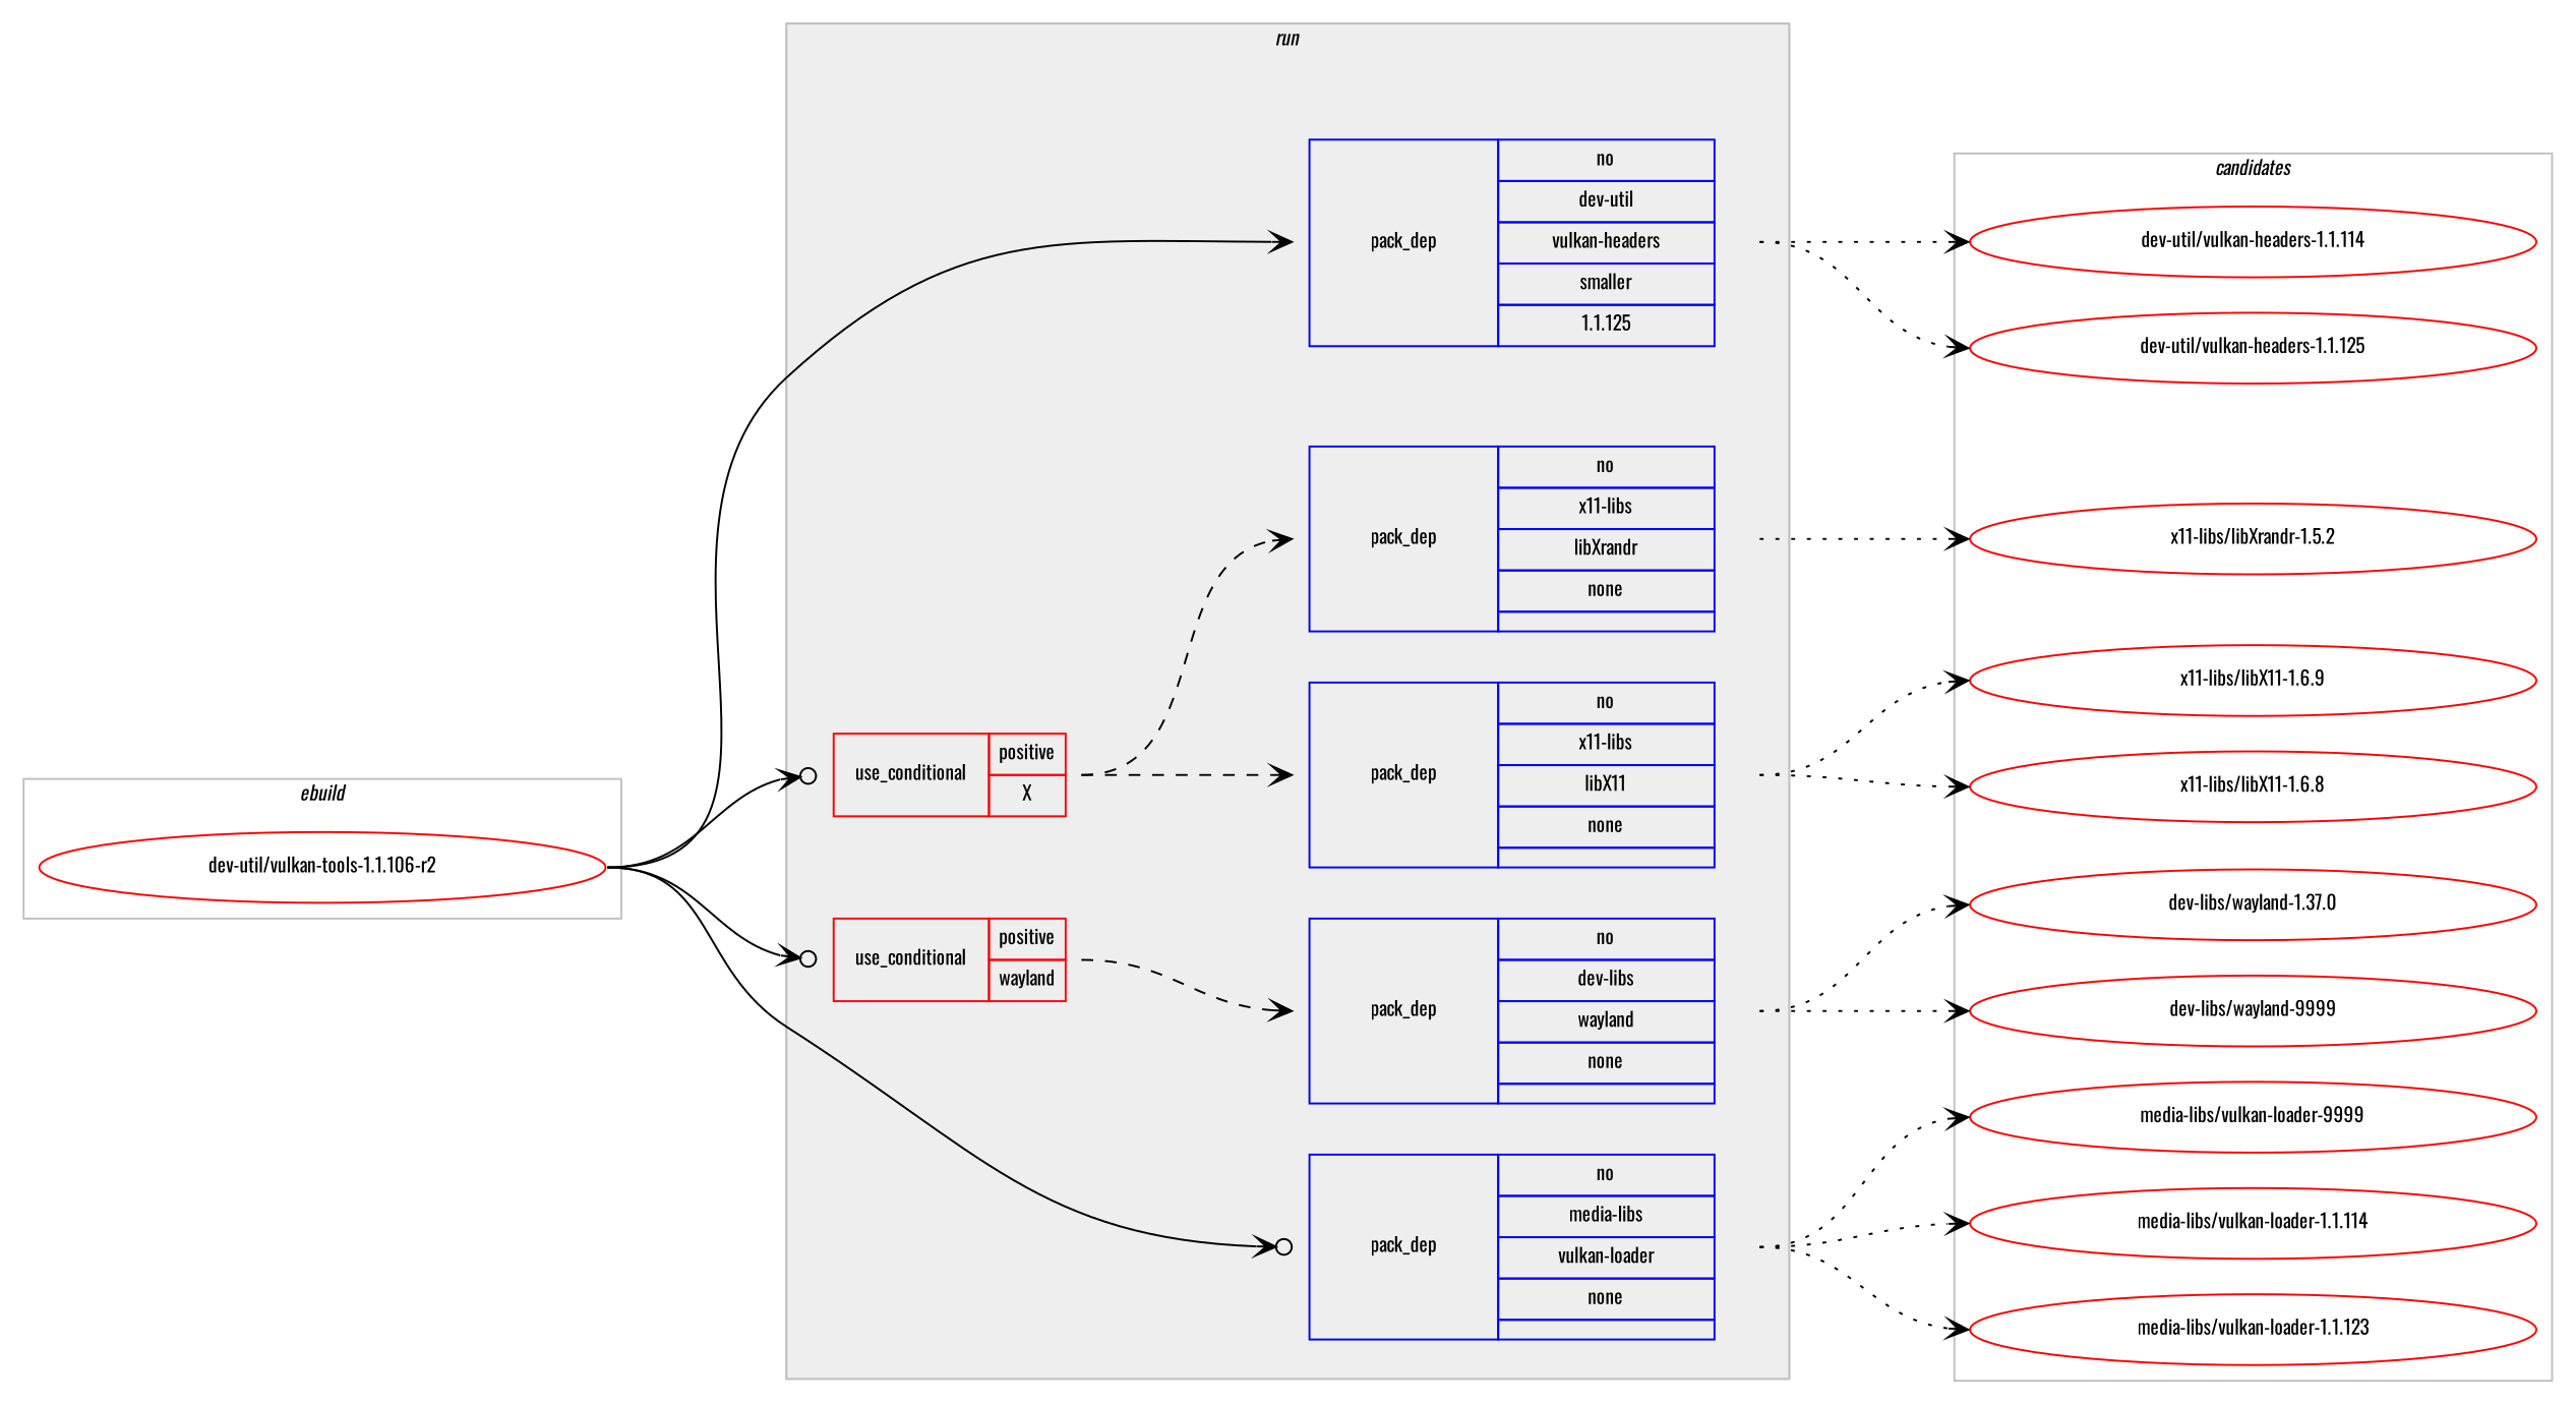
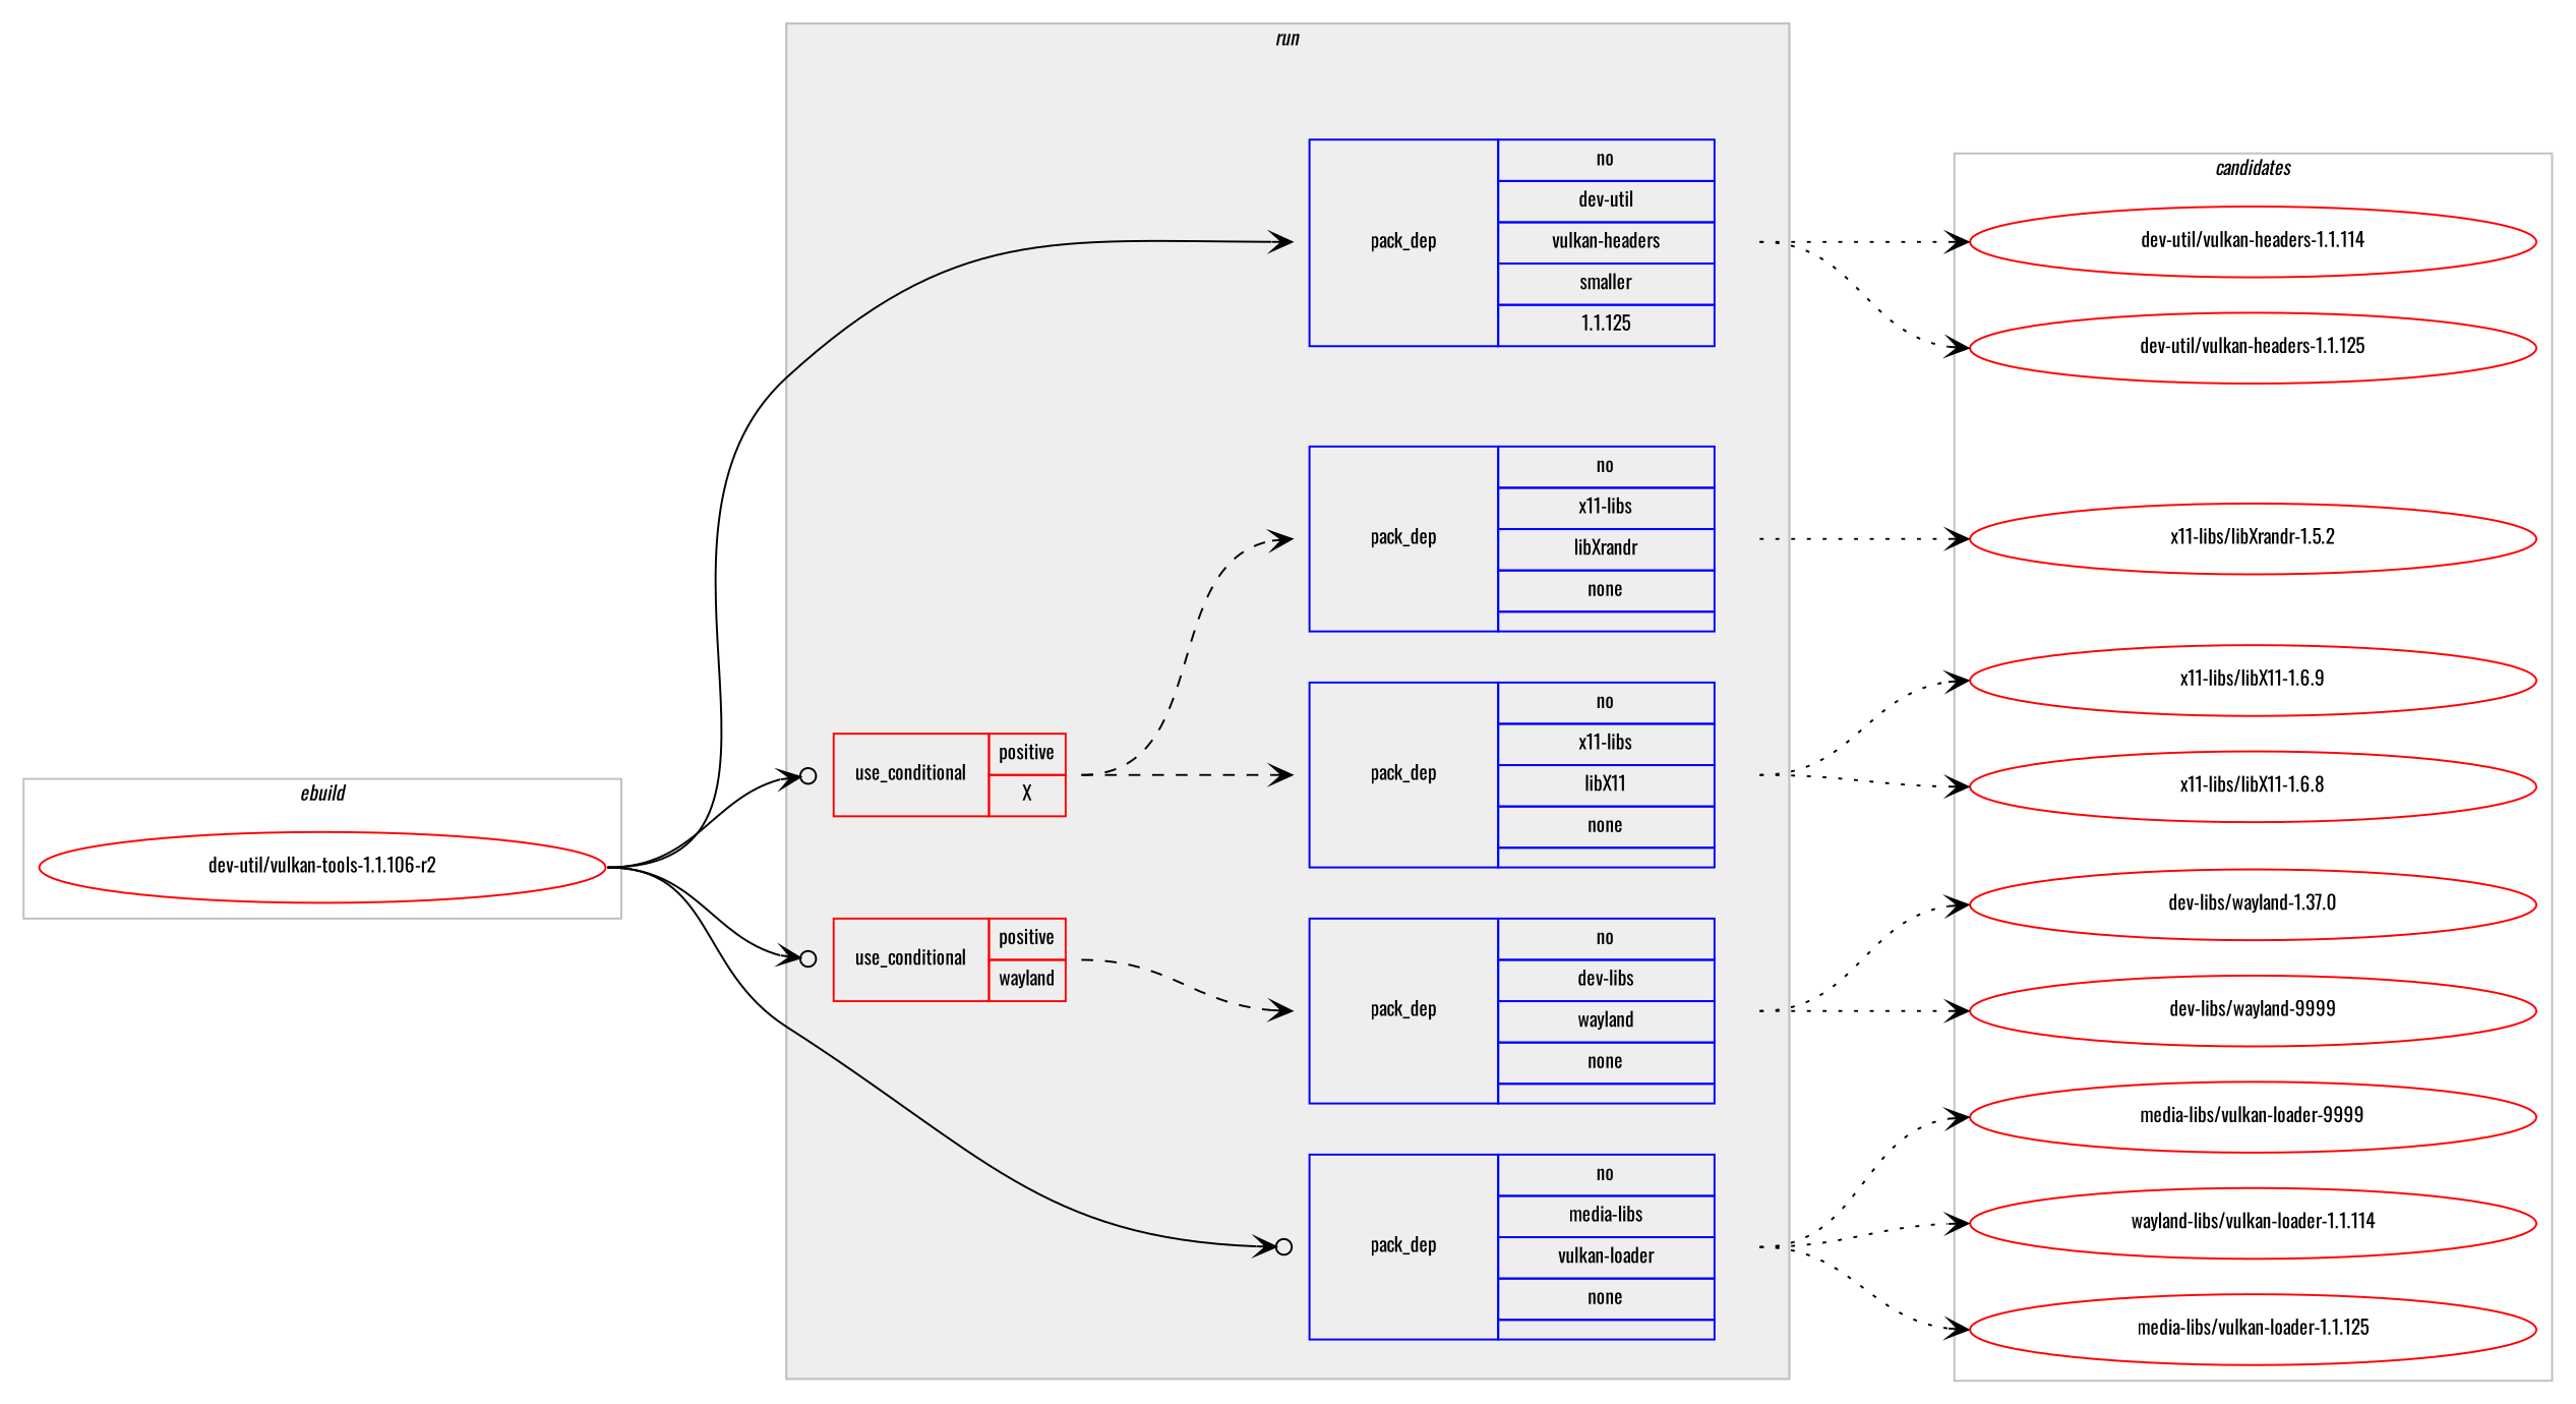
  digraph {
    compound=true
    concentrate=true
    fontname=Oswald
    fontsize=10
    newrank=true
    rankdir=LR
    ranksep=1.5
    node [color=red fontname=Oswald fontsize=10]
    edge [arrowhead=vee fontname=Oswald headport=w style=dotted tailport=e weight=100]
    n1 [label="dev-util/vulkan-tools-1.1.106-r2" width=4]
    n2 [color=blue label=<<TABLE BORDER="0" CELLBORDER="1" CELLSPACING="0" CELLPADDING="4" WIDTH="220"><TR><TD ROWSPAN="6" CELLPADDING="30">pack_dep</TD></TR><TR><TD WIDTH="110">no</TD></TR><TR><TD>dev-util</TD></TR><TR><TD>vulkan-headers</TD></TR><TR><TD>smaller</TD></TR><TR><TD>1.1.125</TD></TR></TABLE>> shape=none]
    n3 [color=blue label=<<TABLE BORDER="0" CELLBORDER="1" CELLSPACING="0" CELLPADDING="4" WIDTH="220"><TR><TD ROWSPAN="6" CELLPADDING="30">pack_dep</TD></TR><TR><TD WIDTH="110">no</TD></TR><TR><TD>x11-libs</TD></TR><TR><TD>libX11</TD></TR><TR><TD>none</TD></TR><TR><TD></TD></TR></TABLE>> shape=none]
    n4 [color=blue label=<<TABLE BORDER="0" CELLBORDER="1" CELLSPACING="0" CELLPADDING="4" WIDTH="220"><TR><TD ROWSPAN="6" CELLPADDING="30">pack_dep</TD></TR><TR><TD WIDTH="110">no</TD></TR><TR><TD>x11-libs</TD></TR><TR><TD>libXrandr</TD></TR><TR><TD>none</TD></TR><TR><TD></TD></TR></TABLE>> shape=none]
    n5 [label=<<TABLE BORDER="0" CELLBORDER="1" CELLSPACING="0" CELLPADDING="4"><TR><TD ROWSPAN="3" CELLPADDING="10">use_conditional</TD></TR><TR><TD>positive</TD></TR><TR><TD>X</TD></TR></TABLE>> shape=none]
    n6 [color=blue label=<<TABLE BORDER="0" CELLBORDER="1" CELLSPACING="0" CELLPADDING="4" WIDTH="220"><TR><TD ROWSPAN="6" CELLPADDING="30">pack_dep</TD></TR><TR><TD WIDTH="110">no</TD></TR><TR><TD>dev-libs</TD></TR><TR><TD>wayland</TD></TR><TR><TD>none</TD></TR><TR><TD></TD></TR></TABLE>> shape=none]
    n7 [label=<<TABLE BORDER="0" CELLBORDER="1" CELLSPACING="0" CELLPADDING="4"><TR><TD ROWSPAN="3" CELLPADDING="10">use_conditional</TD></TR><TR><TD>positive</TD></TR><TR><TD>wayland</TD></TR></TABLE>> shape=none]
    n8 [color=blue label=<<TABLE BORDER="0" CELLBORDER="1" CELLSPACING="0" CELLPADDING="4" WIDTH="220"><TR><TD ROWSPAN="6" CELLPADDING="30">pack_dep</TD></TR><TR><TD WIDTH="110">no</TD></TR><TR><TD>media-libs</TD></TR><TR><TD>vulkan-loader</TD></TR><TR><TD>none</TD></TR><TR><TD></TD></TR></TABLE>> shape=none]
    n9 [label="dev-util/vulkan-headers-1.1.114" width=4]
    n10 [label="dev-util/vulkan-headers-1.1.125" width=4]
    n11 [label="x11-libs/libX11-1.6.8" width=4]
    n12 [label="x11-libs/libX11-1.6.9" width=4]
    n13 [label="x11-libs/libXrandr-1.5.2" width=4]
    n14 [label="dev-libs/wayland-1.37.0" width=4]
    n15 [label="dev-libs/wayland-9999" width=4]
-   n16 [label="media-libs/vulkan-loader-1.1.114" width=4]
-   n17 [label="media-libs/vulkan-loader-1.1.123" width=4]
+   n16 [label="wayland-libs/vulkan-loader-1.1.114" width=4]
+   n17 [label="media-libs/vulkan-loader-1.1.125" width=4]
    n18 [label="media-libs/vulkan-loader-9999" width=4]
    subgraph cluster_1 {
      color=gray
      label=<<i>ebuild</i>>
      rank=same
      n1
    }
    subgraph cluster_2 {
      color=gray
      label=<<i>dependencies</i>>
      subgraph cluster_3 {
        color=gray
        fillcolor="#eeeeee"
        label=<<i>compile</i>>
        style=filled
        subgraph sub_4 {
          color=gray
          fillcolor="#eeeeee"
          label=<<i>compile</i>>
          style=filled
          n2
        }
      }
      subgraph cluster_5 {
        color=gray
        fillcolor="#eeeeee"
        label=<<i>compile and run</i>>
        style=filled
        subgraph sub_6 {
          color=gray
          fillcolor="#eeeeee"
          label=<<i>compile and run</i>>
          style=filled
          n5
          subgraph sub_7 {
            color=gray
            fillcolor="#eeeeee"
            label=<<i>compile and run</i>>
            style=filled
            n3
          }
          subgraph sub_8 {
            color=gray
            fillcolor="#eeeeee"
            label=<<i>compile and run</i>>
            style=filled
            n4
          }
        }
        subgraph sub_9 {
          color=gray
          fillcolor="#eeeeee"
          label=<<i>compile and run</i>>
          style=filled
          n7
          subgraph sub_10 {
            color=gray
            fillcolor="#eeeeee"
            label=<<i>compile and run</i>>
            style=filled
            n6
          }
        }
        subgraph sub_11 {
          color=gray
          fillcolor="#eeeeee"
          label=<<i>compile and run</i>>
          style=filled
          n8
        }
      }
      subgraph cluster_12 {
        color=gray
        fillcolor="#eeeeee"
        label=<<i>run</i>>
        style=filled
      }
    }
    subgraph cluster_13 {
      color=gray
      label=<<i>candidates</i>>
      rank=same
      subgraph sub_14 {
        color=black
        label=<<i>candidates</i>>
        nodesep=1
        rank=same
        n9
        n10
      }
      subgraph sub_15 {
        color=black
        label=<<i>candidates</i>>
        nodesep=1
        rank=same
        n11
        n12
      }
      subgraph sub_16 {
        color=black
        label=<<i>candidates</i>>
        nodesep=1
        rank=same
        n13
      }
      subgraph sub_17 {
        color=black
        label=<<i>candidates</i>>
        nodesep=1
        rank=same
        n14
        n15
      }
      subgraph sub_18 {
        color=black
        label=<<i>candidates</i>>
        nodesep=1
        rank=same
        n16
        n17
        n18
      }
    }
    n1 -> n2 [style=solid weight=20]
    n1 -> n5 [arrowhead=odotvee style=solid weight=20]
    n1 -> n7 [arrowhead=odotvee style=solid weight=20]
    n1 -> n8 [arrowhead=odotvee style=solid weight=20]
    n2 -> n9
    n2 -> n10
    n3 -> n11
    n3 -> n12
    n4 -> n13
    n5 -> n3 [style=dashed weight=20]
    n5 -> n4 [style=dashed weight=20]
    n6 -> n14
    n6 -> n15
    n7 -> n6 [style=dashed weight=20]
    n8 -> n16
    n8 -> n17
    n8 -> n18
  }
